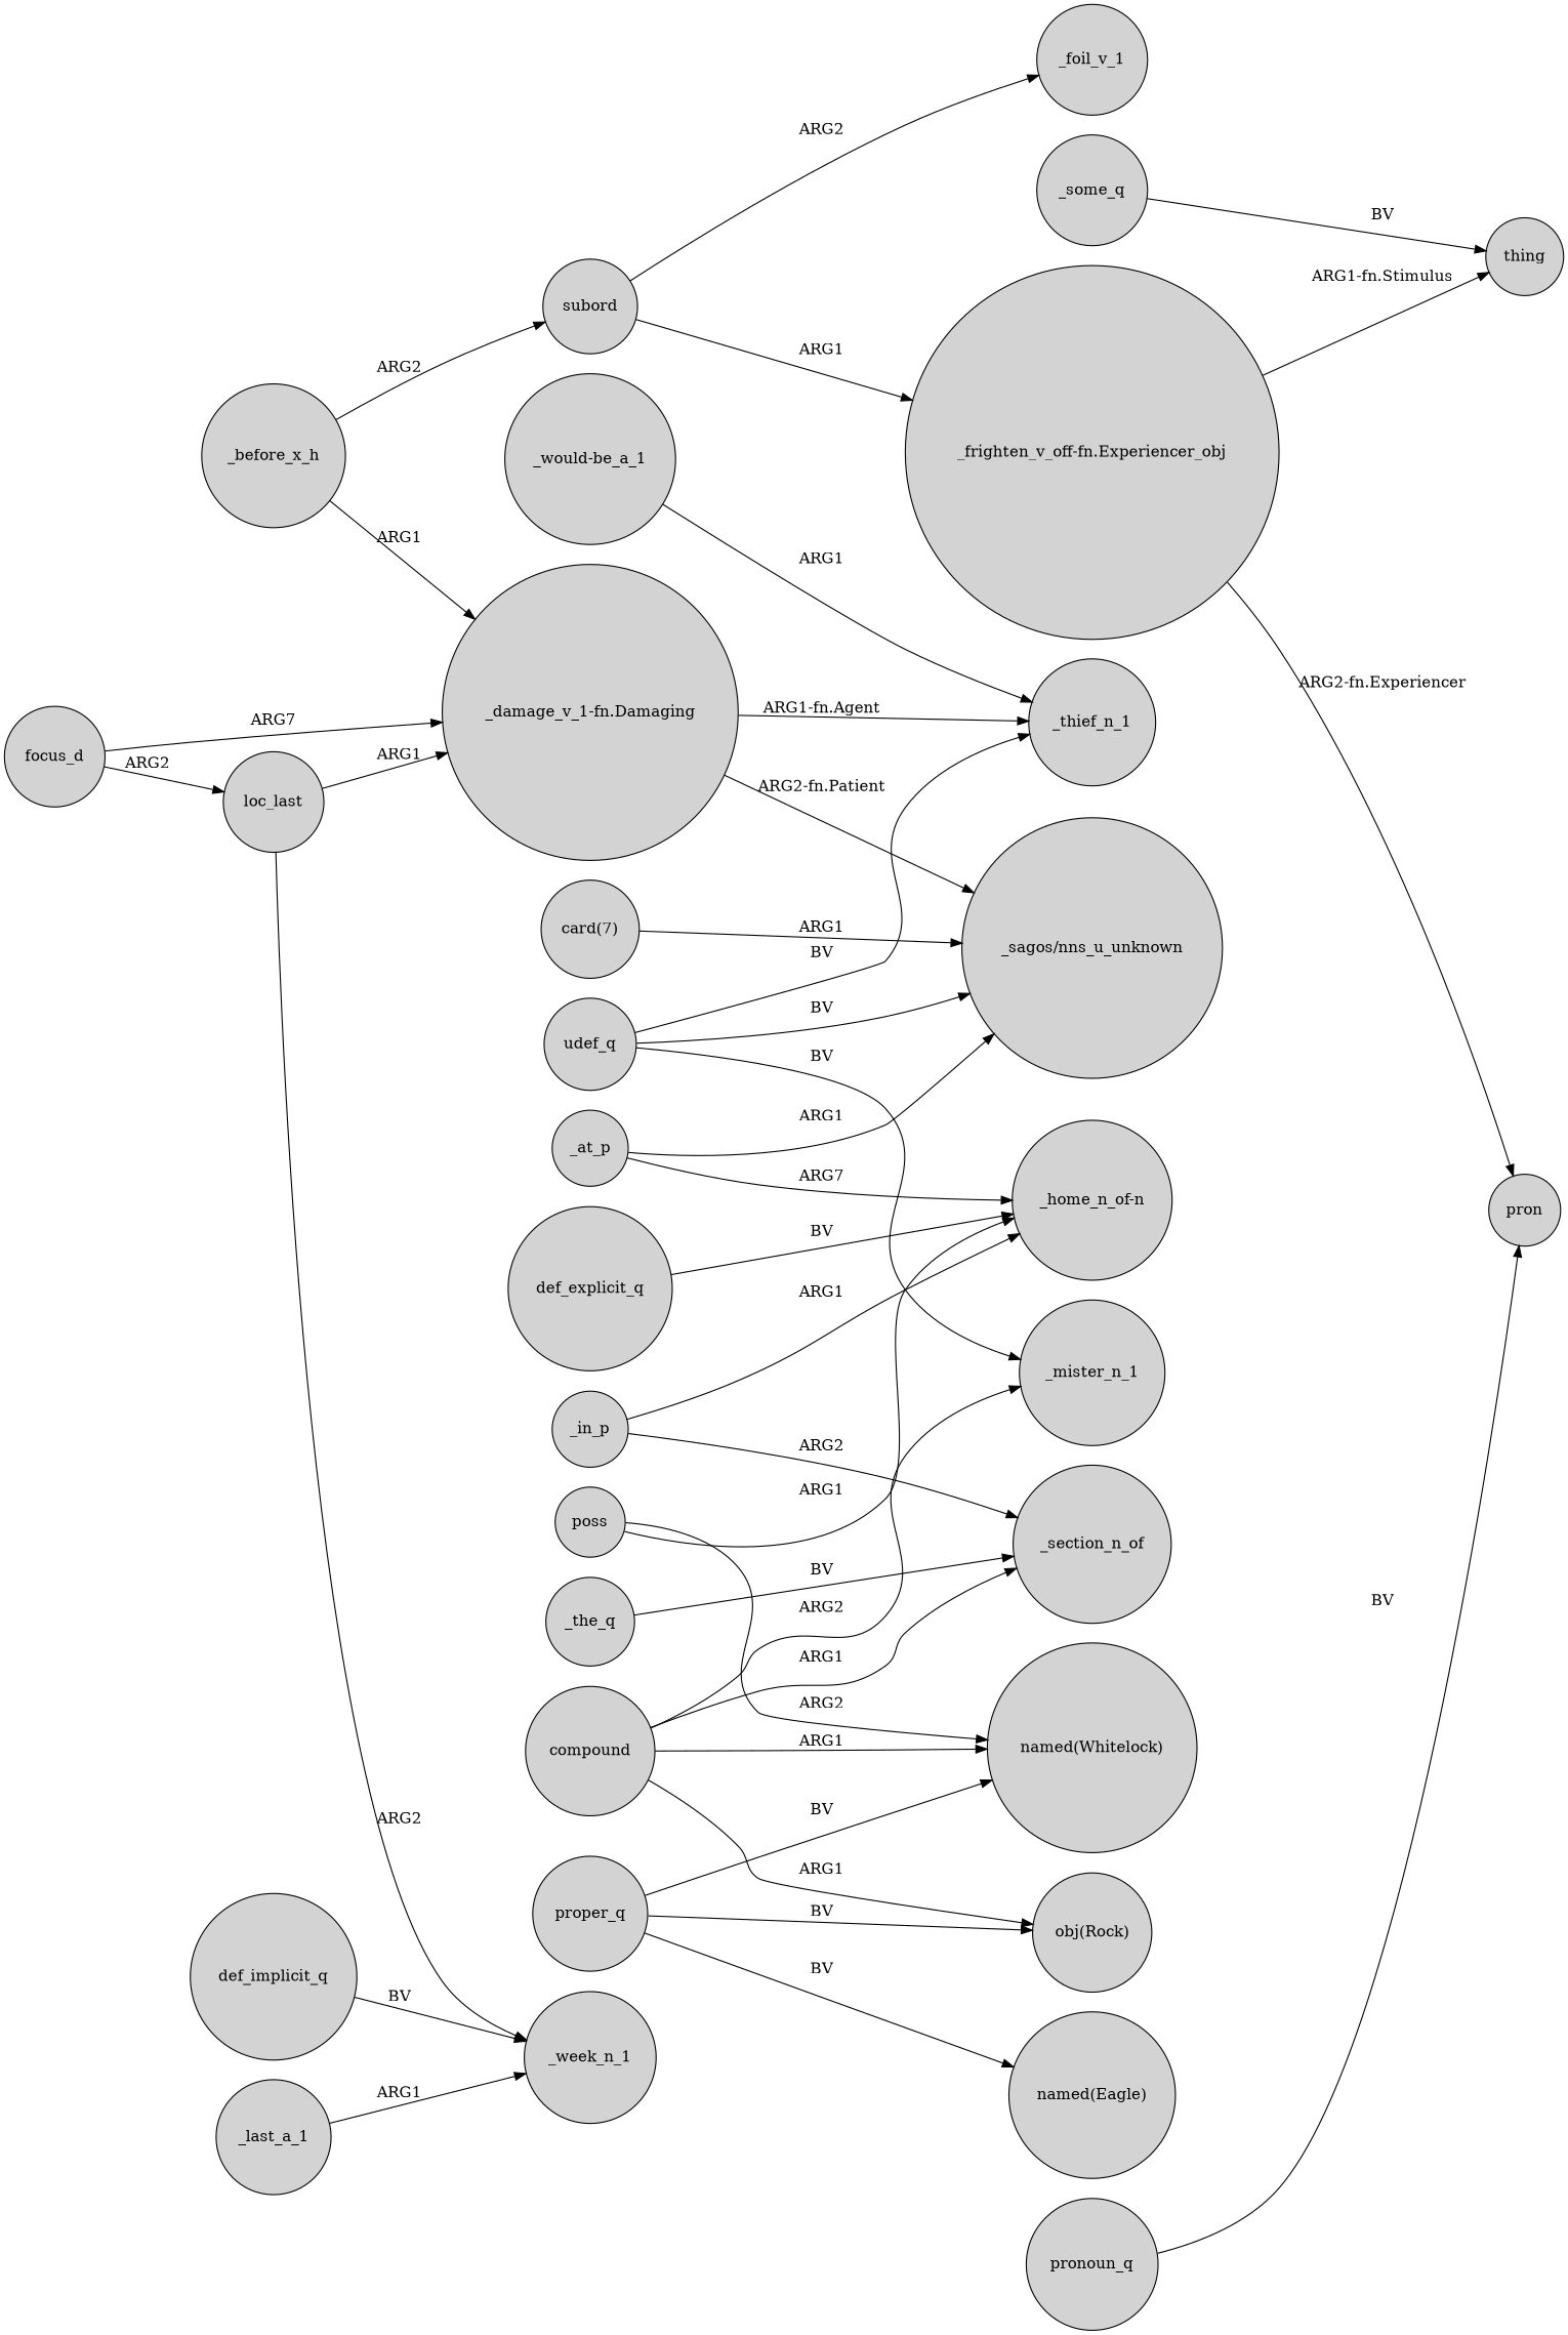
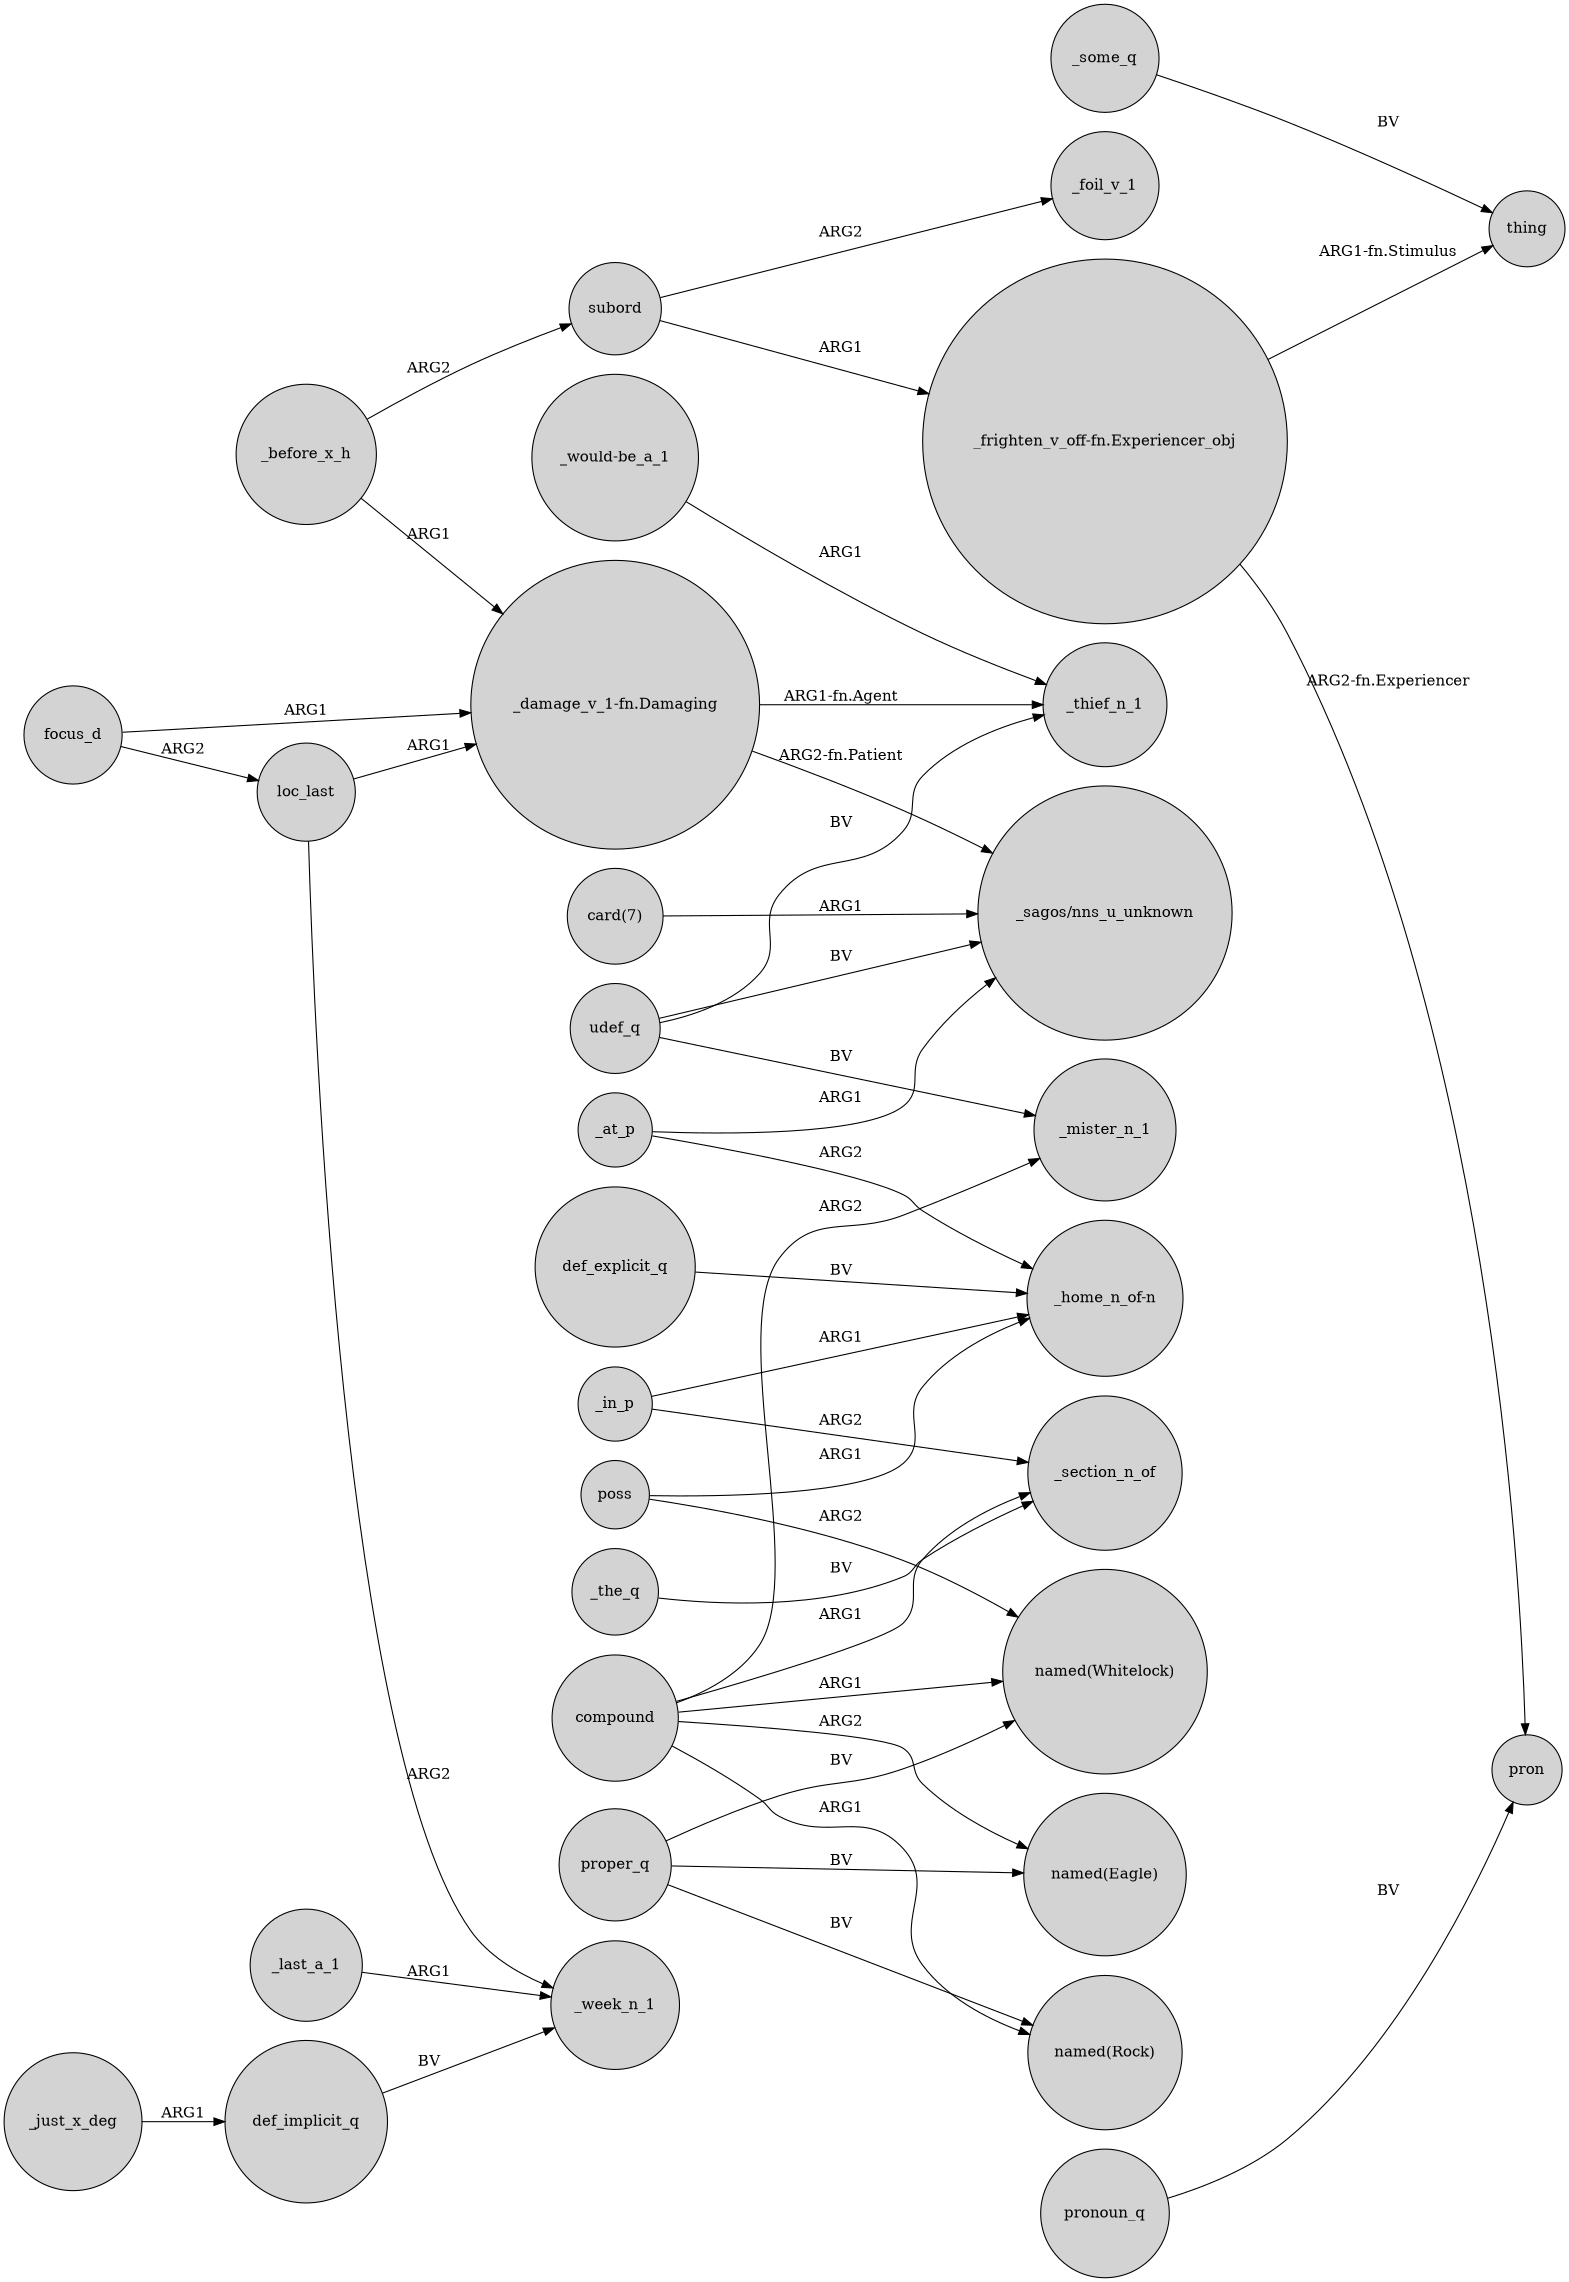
  digraph {
    rankdir=LR
    node [shape=circle style=filled]
    n1 [label=loc_last]
    focus_d
    "_damage_v_1-fn.Damaging"
    _week_n_1
    _thief_n_1
    "_sagos/nns_u_unknown"
    compound
    "named(Whitelock)"
    "named(Eagle)"
-   "named(Rock)" [label="obj(Rock)"]
+   "named(Rock)"
    _mister_n_1
    _section_n_of
    proper_q
    def_implicit_q
    udef_q
    _at_p
    "_home_n_of-n"
    _some_q
    thing
    _in_p
    poss
    n22 [label="card(7)"]
    _before_x_h
    subord
    _foil_v_1
    "_frighten_v_off-fn.Experiencer_obj"
    pron
    pronoun_q
    _the_q
    "_would-be_a_1"
    _last_a_1
    def_explicit_q
+   _just_x_deg
    n1 -> "_damage_v_1-fn.Damaging" [label=ARG1]
    n1 -> _week_n_1 [label=ARG2]
    focus_d -> n1 [label=ARG2]
-   focus_d -> "_damage_v_1-fn.Damaging" [label=ARG7]
+   focus_d -> "_damage_v_1-fn.Damaging" [label=ARG1]
    "_damage_v_1-fn.Damaging" -> _thief_n_1 [label="ARG1-fn.Agent"]
    "_damage_v_1-fn.Damaging" -> "_sagos/nns_u_unknown" [label="ARG2-fn.Patient"]
    compound -> "named(Whitelock)" [label=ARG1]
+   compound -> "named(Eagle)" [label=ARG2]
    compound -> "named(Rock)" [label=ARG1]
    compound -> _mister_n_1 [label=ARG2]
    compound -> _section_n_of [label=ARG1]
    proper_q -> "named(Whitelock)" [label=BV]
    proper_q -> "named(Eagle)" [label=BV]
    proper_q -> "named(Rock)" [label=BV]
    def_implicit_q -> _week_n_1 [label=BV]
    udef_q -> _thief_n_1 [label=BV]
    udef_q -> "_sagos/nns_u_unknown" [label=BV]
    udef_q -> _mister_n_1 [label=BV]
    _at_p -> "_sagos/nns_u_unknown" [label=ARG1]
-   _at_p -> "_home_n_of-n" [label=ARG7]
+   _at_p -> "_home_n_of-n" [label=ARG2]
    _some_q -> thing [label=BV]
    _in_p -> _section_n_of [label=ARG2]
    _in_p -> "_home_n_of-n" [label=ARG1]
    poss -> "named(Whitelock)" [label=ARG2]
    poss -> "_home_n_of-n" [label=ARG1]
    n22 -> "_sagos/nns_u_unknown" [label=ARG1]
    _before_x_h -> "_damage_v_1-fn.Damaging" [label=ARG1]
    _before_x_h -> subord [label=ARG2]
    subord -> _foil_v_1 [label=ARG2]
    subord -> "_frighten_v_off-fn.Experiencer_obj" [label=ARG1]
    "_frighten_v_off-fn.Experiencer_obj" -> thing [label="ARG1-fn.Stimulus"]
    "_frighten_v_off-fn.Experiencer_obj" -> pron [label="ARG2-fn.Experiencer"]
    pronoun_q -> pron [label=BV]
    _the_q -> _section_n_of [label=BV]
    "_would-be_a_1" -> _thief_n_1 [label=ARG1]
    _last_a_1 -> _week_n_1 [label=ARG1]
    def_explicit_q -> "_home_n_of-n" [label=BV]
+   _just_x_deg -> def_implicit_q [label=ARG1]
  }
